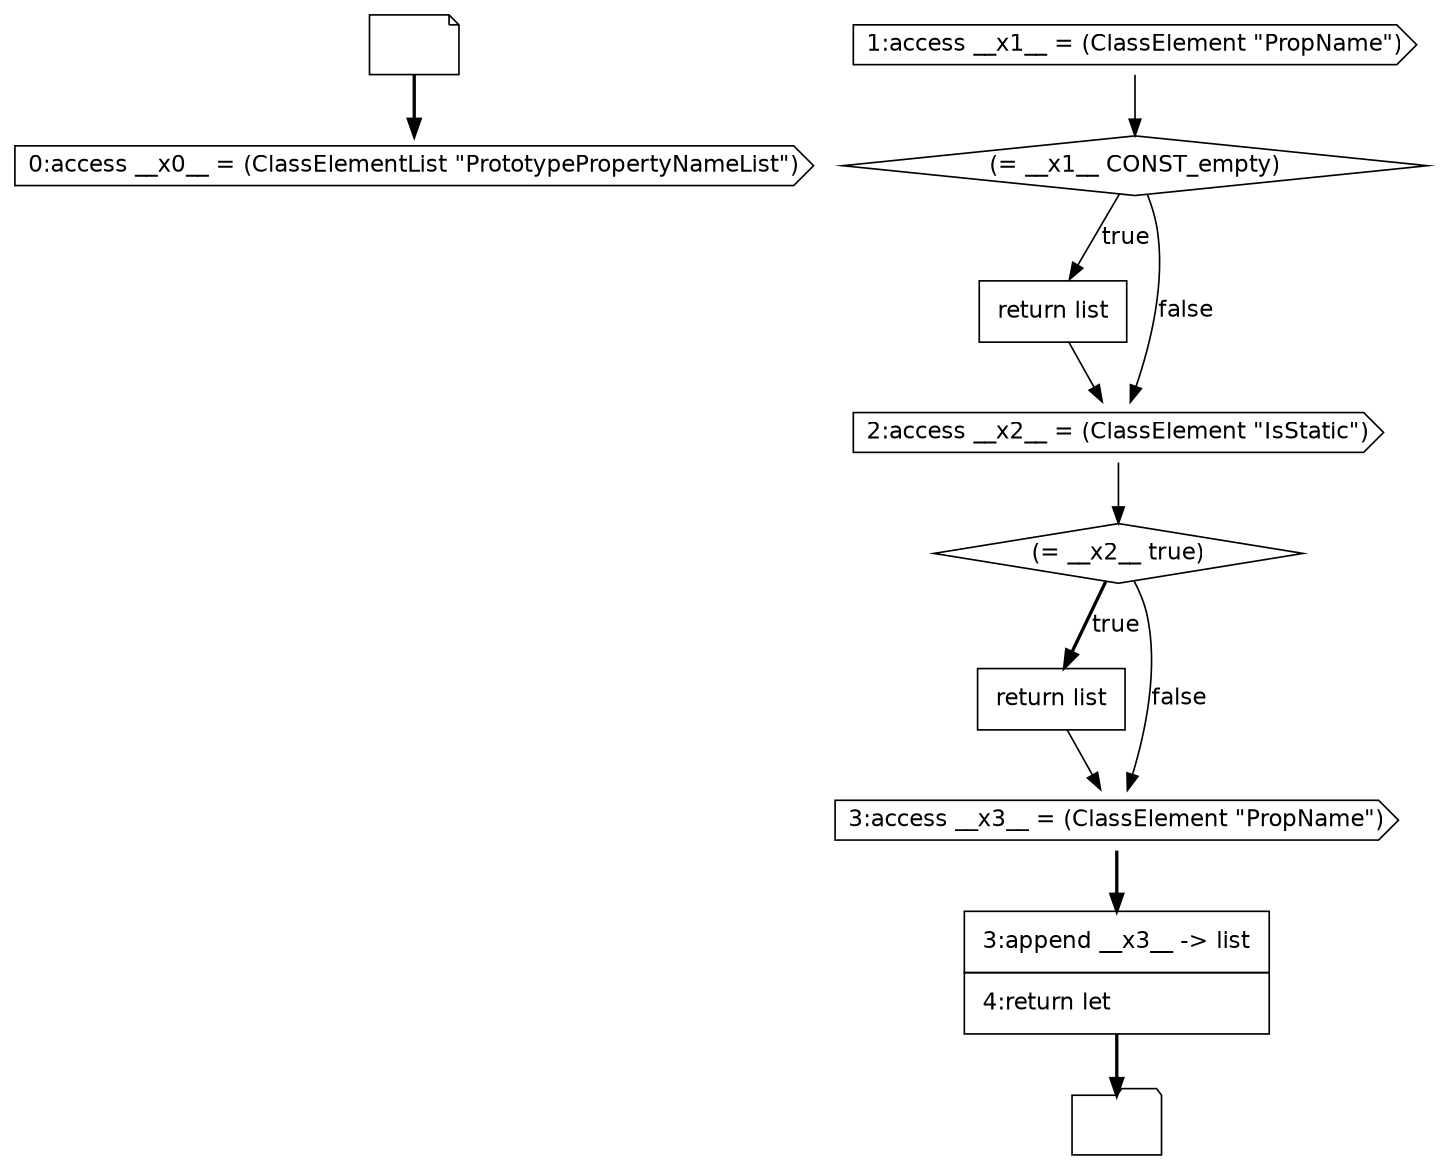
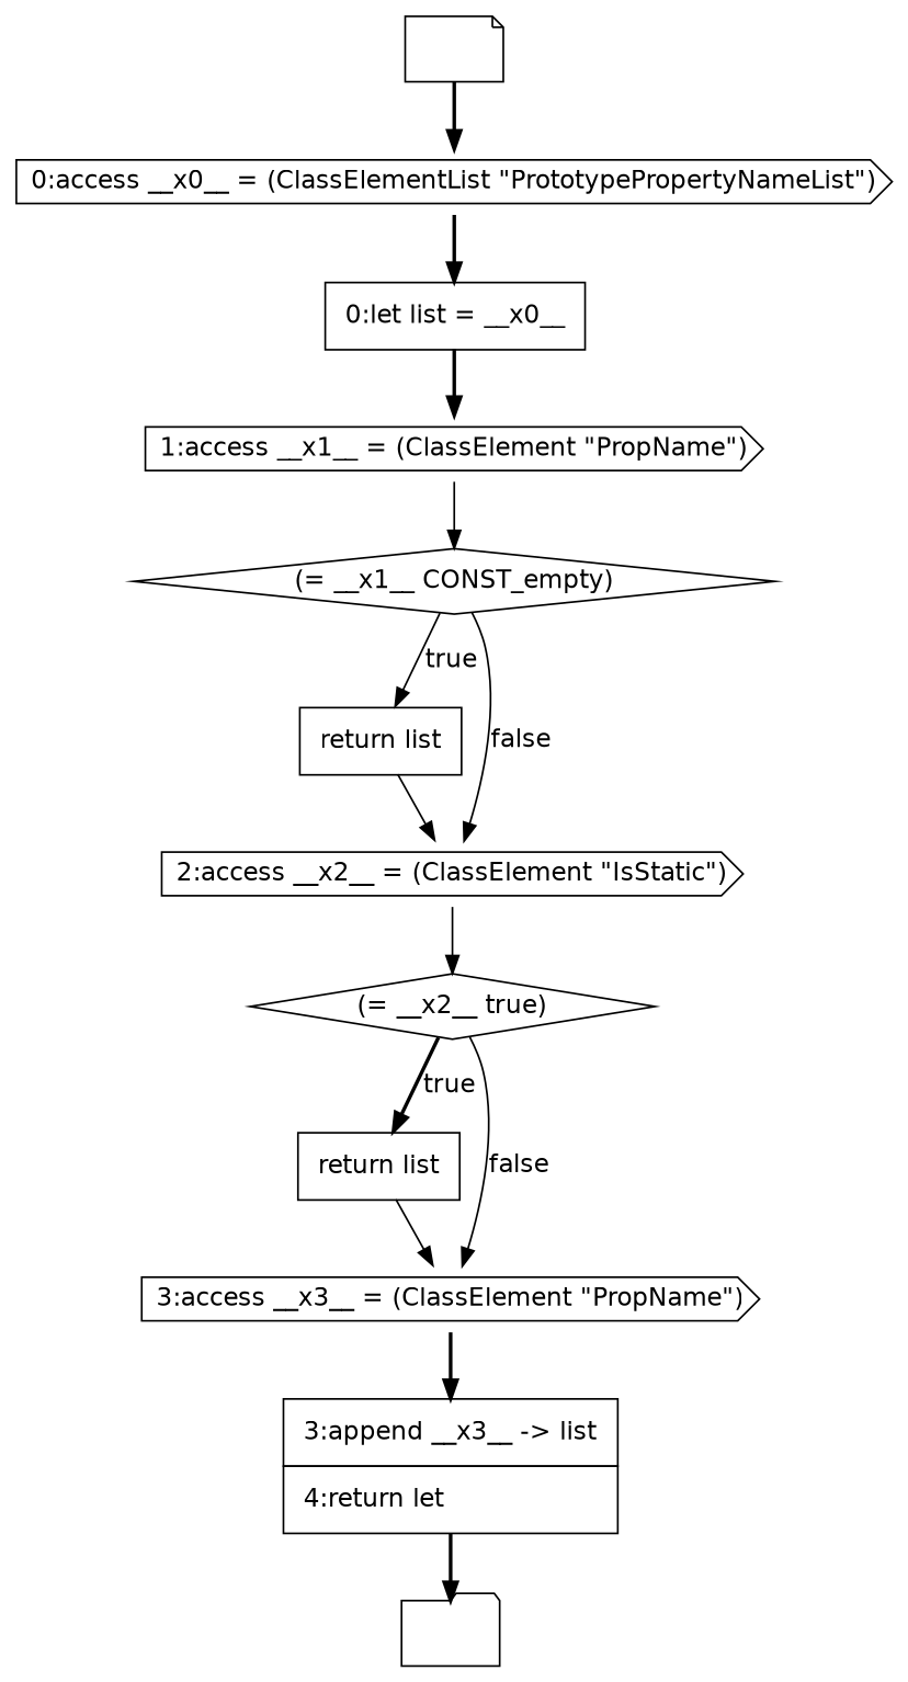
  digraph {
    fontname="DejaVu Sans"
    node [color=black fillcolor=white fontname="DejaVu Sans" shape=cds style=filled]
    edge [color=black fontname="DejaVu Sans" style=solid]
    n1 [label=<<font color="black">0:access __x0__ = (ClassElementList &quot;PrototypePropertyNameList&quot;)</font>>]
+   n2 [label=<<font color="black">     <table border="0" cellborder="1" cellspacing="0" cellpadding="10">       <tr><td align="left">0:let list = __x0__</td></tr>     </table>   </font>> margin=0 shape=none]
    n3 [label=<<font color="black">1:access __x1__ = (ClassElement &quot;PropName&quot;)</font>>]
    n4 [label=" " shape=folder]
    n5 [label=" " shape=note]
    n6 [label=<<font color="black">(= __x1__ CONST_empty)</font>> shape=diamond]
    n7 [label=<<font color="black">     <table border="0" cellborder="1" cellspacing="0" cellpadding="10">       <tr><td align="left">return list</td></tr>     </table>   </font>> margin=0 shape=none]
    n8 [label=<<font color="black">3:access __x3__ = (ClassElement &quot;PropName&quot;)</font>>]
    n9 [label=<<font color="black">     <table border="0" cellborder="1" cellspacing="0" cellpadding="10">       <tr><td align="left">3:append __x3__ -&gt; list</td></tr>       <tr><td align="left">4:return let</td></tr>     </table>   </font>> margin=0 shape=none]
    n10 [label=<<font color="black">     <table border="0" cellborder="1" cellspacing="0" cellpadding="10">       <tr><td align="left">return list</td></tr>     </table>   </font>> margin=0 shape=none]
    n11 [label=<<font color="black">2:access __x2__ = (ClassElement &quot;IsStatic&quot;)</font>>]
    n12 [label=<<font color="black">(= __x2__ true)</font>> shape=diamond]
+   n1 -> n2 [style=bold]
+   n2 -> n3 [style=bold]
    n3 -> n6
    n5 -> n1 [style=bold]
    n6 -> n10 [label=<<font color="black">true</font>>]
    n6 -> n11 [label=<<font color="black">false</font>>]
    n7 -> n8
    n8 -> n9 [style=bold]
    n9 -> n4 [style=bold]
    n10 -> n11
    n11 -> n12
    n12 -> n7 [label=<<font color="black">true</font>> style=bold]
    n12 -> n8 [label=<<font color="black">false</font>>]
  }
